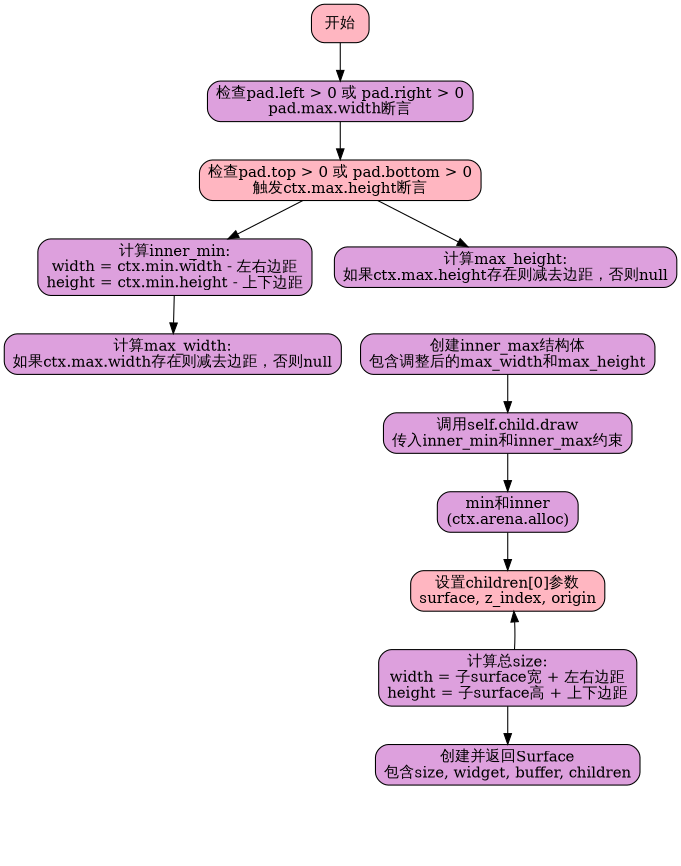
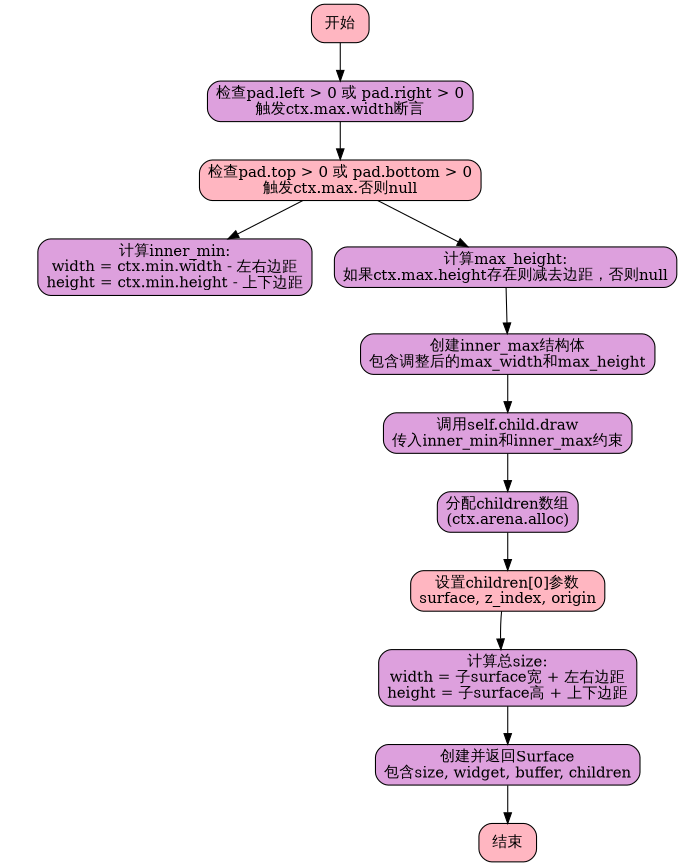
  digraph {
    node [fillcolor=plum shape=rectangle style="rounded,filled"]
    n1 [fillcolor=lightpink label="开始"]
-   n2 [label="检查pad.left > 0 或 pad.right > 0\npad.max.width断言"]
-   n3 [fillcolor=lightpink label="检查pad.top > 0 或 pad.bottom > 0\n触发ctx.max.height断言"]
+   n2 [label="检查pad.left > 0 或 pad.right > 0\n触发ctx.max.width断言"]
+   n3 [fillcolor=lightpink label="检查pad.top > 0 或 pad.bottom > 0\n触发ctx.max.否则null"]
    n4 [label="计算inner_min:\nwidth = ctx.min.width - 左右边距\nheight = ctx.min.height - 上下边距"]
    n5 [label="计算max_height:\n如果ctx.max.height存在则减去边距，否则null"]
-   n6 [label="计算max_width:\n如果ctx.max.width存在则减去边距，否则null"]
    n7 [label="创建inner_max结构体\n包含调整后的max_width和max_height"]
    n8 [label="调用self.child.draw\n传入inner_min和inner_max约束"]
-   n9 [label="min和inner\n(ctx.arena.alloc)"]
+   n9 [label="分配children数组\n(ctx.arena.alloc)"]
    n10 [fillcolor=lightpink label="设置children[0]参数\nsurface, z_index, origin"]
    n11 [label="计算总size:\nwidth = 子surface宽 + 左右边距\nheight = 子surface高 + 上下边距"]
    n12 [label="创建并返回Surface\n包含size, widget, buffer, children"]
+   n13 [fillcolor=lightpink label="结束"]
    n1 -> n2
    n2 -> n3
    n3 -> n4
    n3 -> n5
-   n4 -> n6
+   n5 -> n7
    n7 -> n8
    n8 -> n9
    n9 -> n10
-   n11 -> n10
+   n10 -> n11
    n11 -> n12
+   n12 -> n13
  }
